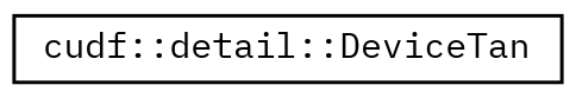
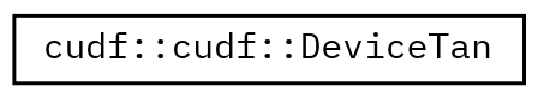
  digraph {
    rankdir=LR
    fontname="IBM Plex Mono"
-   n1 [color=black fillcolor=white fontname="IBM Plex Mono" fontsize=10 height=0.2 label="cudf::detail::DeviceTan" shape=record style=filled width=0.4]
+   n1 [color=black fillcolor=white fontname="IBM Plex Mono" fontsize=10 height=0.2 label="cudf::cudf::DeviceTan" shape=record style=filled width=0.4]
  }
